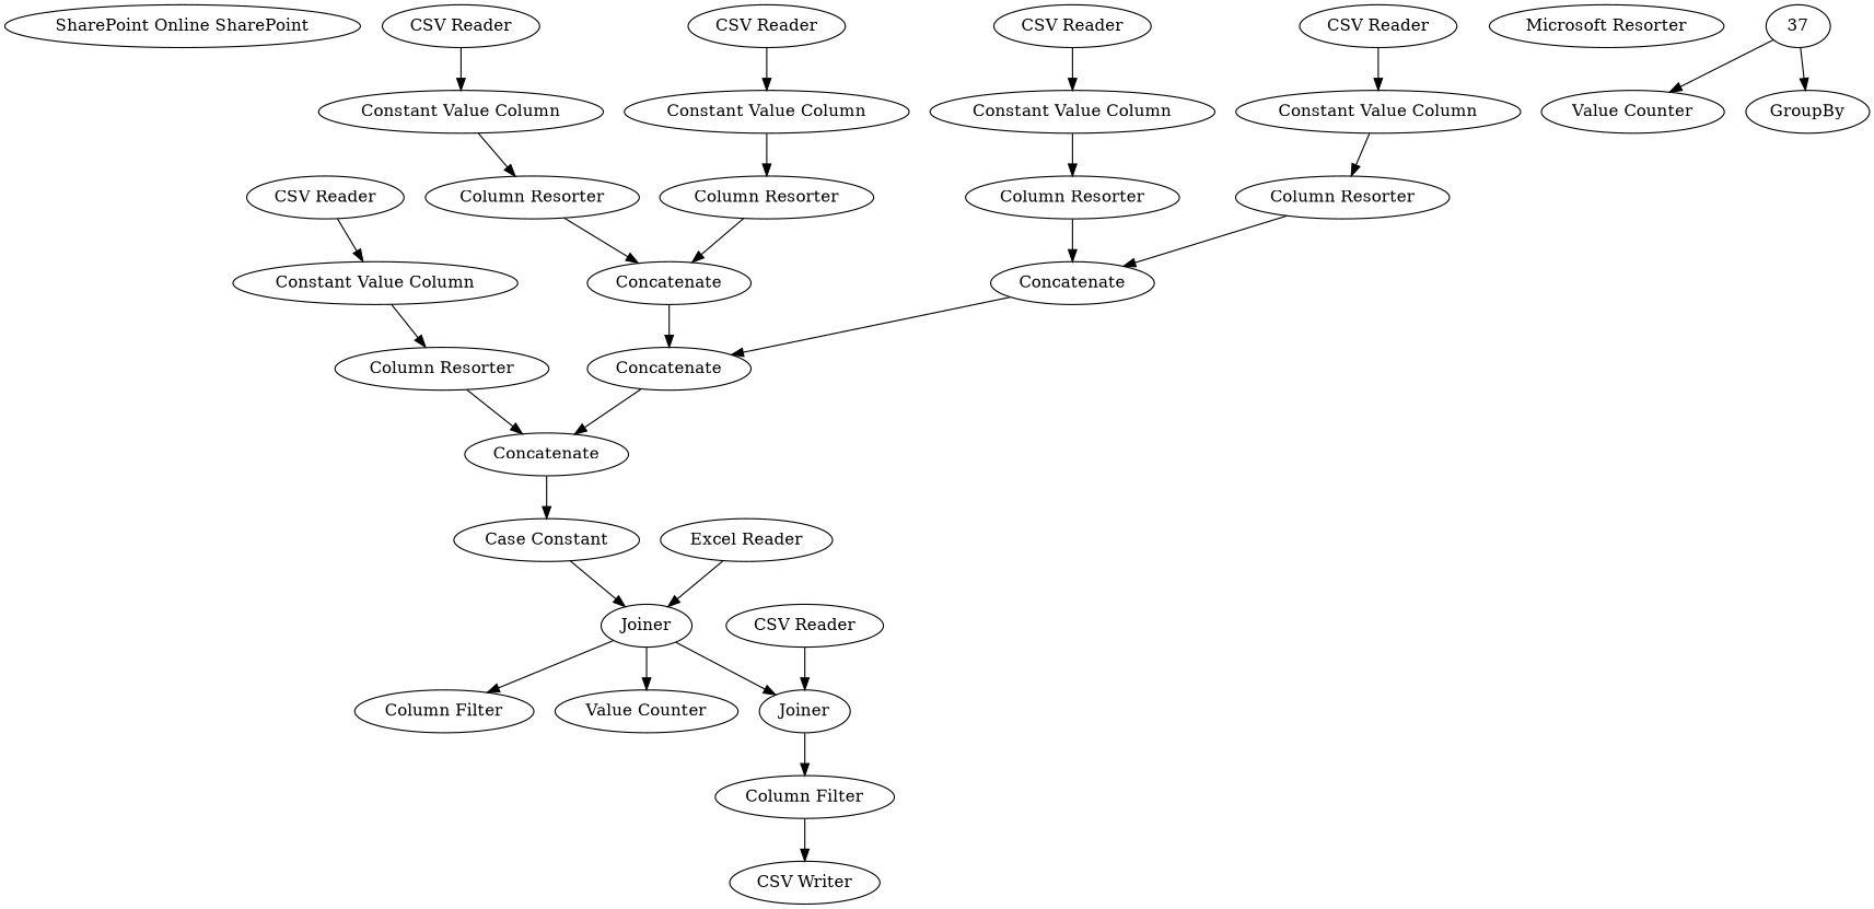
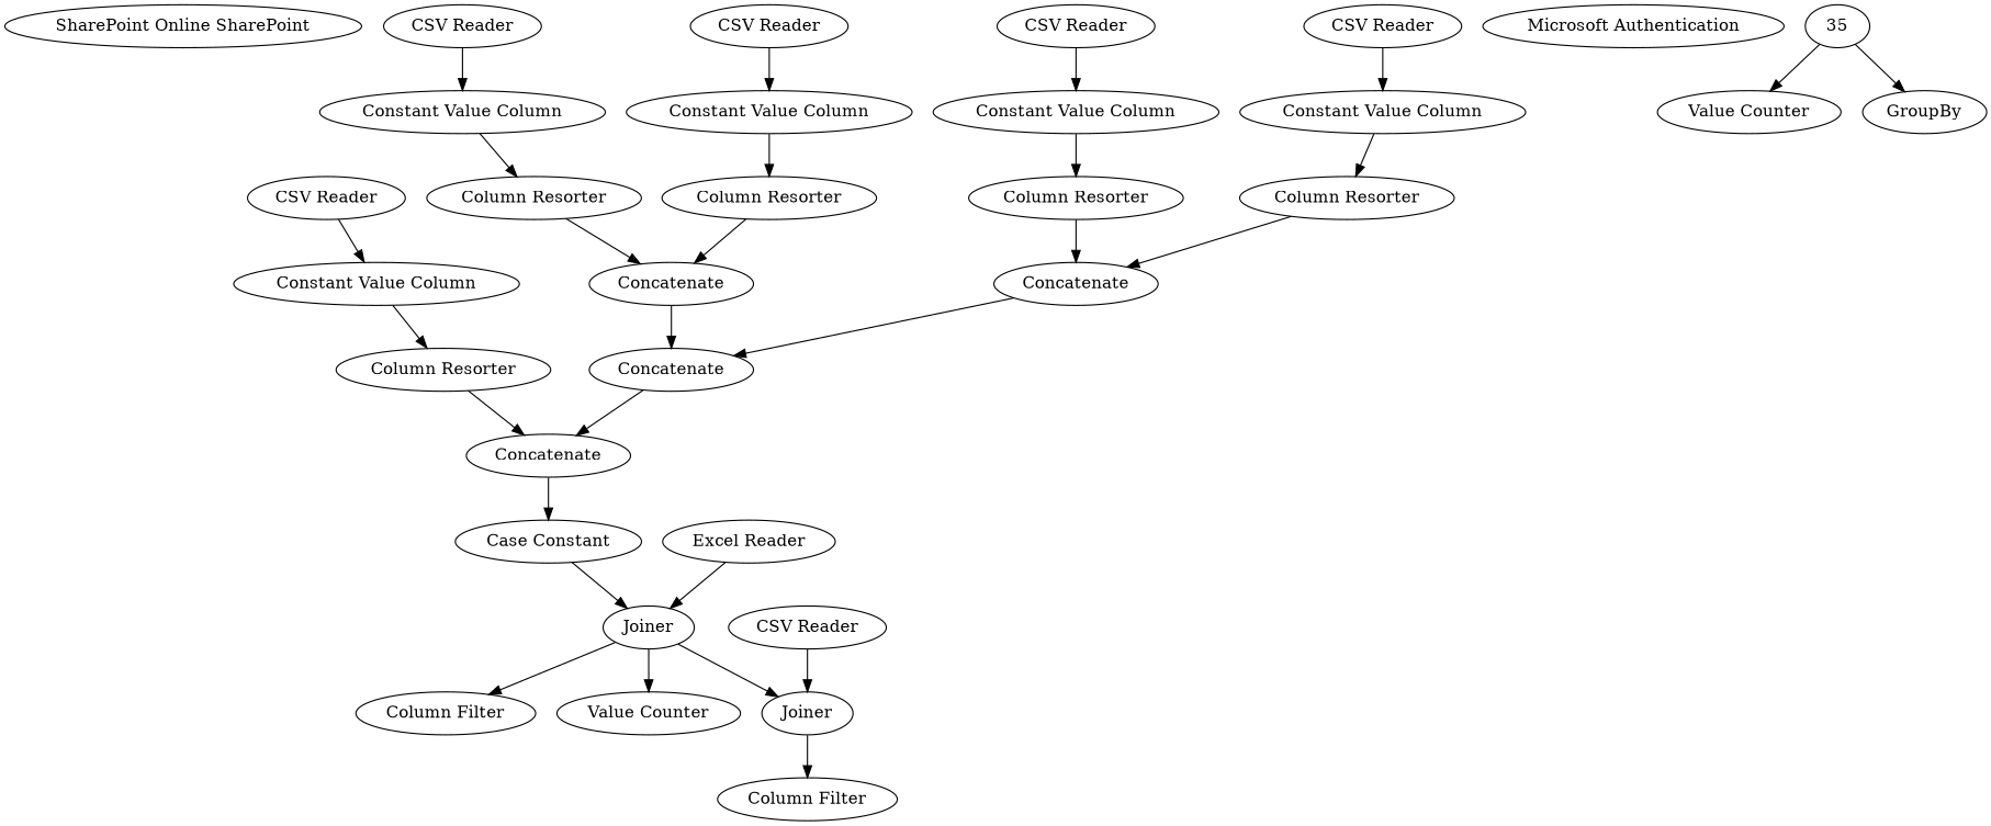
  digraph {
    rankdir=TB
    n1 [label="SharePoint Online SharePoint"]
    n2 [label="CSV Reader"]
    n3 [label="Constant Value Column"]
    n4 [label="Column Resorter"]
    n5 [label="CSV Reader"]
    n6 [label="Constant Value Column"]
    n7 [label="Column Resorter"]
    n8 [label="CSV Reader"]
    n9 [label="Constant Value Column"]
    n10 [label="Column Resorter"]
    n11 [label="CSV Reader"]
    n12 [label="Constant Value Column"]
    n13 [label="Column Resorter"]
    n14 [label="CSV Reader"]
    n15 [label="Constant Value Column"]
    n16 [label="Column Resorter"]
    n17 [label=Concatenate]
    n18 [label=Concatenate]
    n19 [label=Concatenate]
    n20 [label=Concatenate]
    n21 [label="Case Constant"]
    n22 [label="Excel Reader"]
    n23 [label=Joiner]
    n24 [label="Value Counter"]
    n25 [label="Column Filter"]
    n26 [label=Joiner]
    n27 [label="Column Filter"]
-   n28 [label="Microsoft Resorter"]
+   n28 [label="Microsoft Authentication"]
    n29 [label="CSV Reader"]
-   n30 [label="CSV Writer"]
    n31 [label="Value Counter"]
    n32 [label=GroupBy]
-   35 [label=37]
+   35
    n2 -> n3
    n3 -> n4
    n4 -> n17
    n5 -> n6
    n6 -> n7
    n7 -> n17
    n8 -> n9
    n9 -> n10
    n10 -> n19
    n11 -> n12
    n12 -> n13
    n13 -> n19
    n14 -> n15
    n15 -> n16
    n16 -> n20
    n17 -> n18
    n18 -> n20
    n19 -> n18
    n20 -> n21
    n21 -> n23
    n22 -> n23
    n23 -> n24
    n23 -> n25
    n23 -> n26
    n26 -> n27
-   n27 -> n30
    n29 -> n26
    35 -> n31
    35 -> n32
  }
